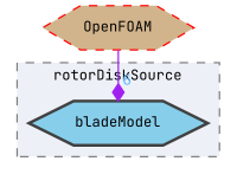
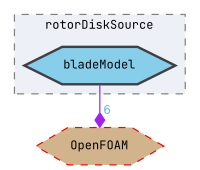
  digraph {
    compound=true
    fontname="JetBrains Mono"
    node [fontname="JetBrains Mono" fontsize=10 shape=hexagon]
    n1 [color=grey25 fillcolor=skyblue height=0.2 label=bladeModel style="filled,bold" width=0.4]
    n2 [color=red fillcolor=tan height=0.2 label=OpenFOAM style="filled,dashed" width=0.4]
    subgraph cluster_1 {
      bgcolor="#edf0f7"
      fontsize=10
      label=rotorDiskSource
      pencolor=grey50
      style="filled,dashed"
      n1
    }
-   n2 -> n1 [color=purple fontcolor=steelblue1 fontname="JetBrains Mono" fontsize=10 headlabel=6 labeldistance=1.5 labelfontname=Helvetica labelfontsize=10 style=solid arrowhead=diamond]
+   n1 -> n2 [color=purple fontcolor=steelblue1 fontname="JetBrains Mono" fontsize=10 headlabel=6 labeldistance=1.5 labelfontname=Helvetica labelfontsize=10 style=solid arrowhead=diamond]
  }
